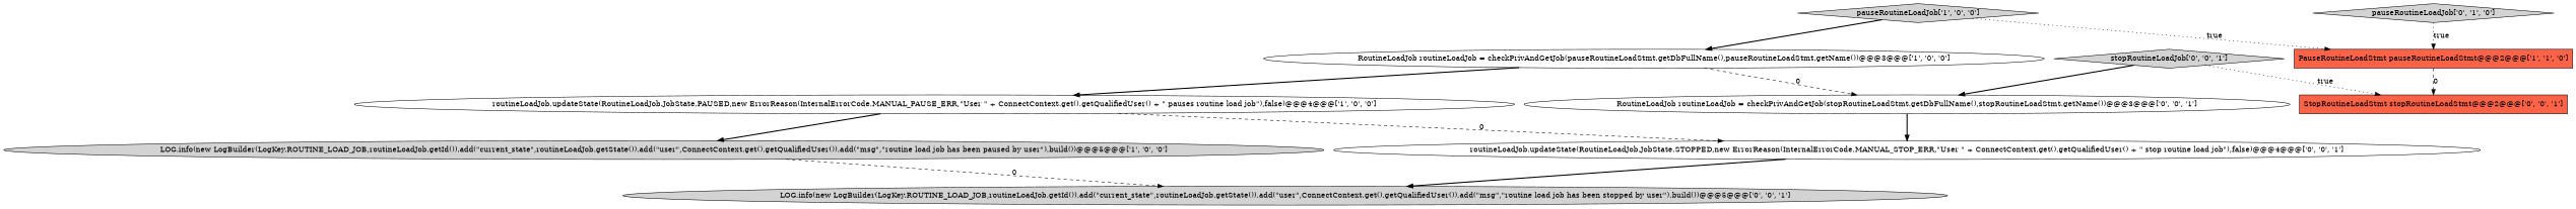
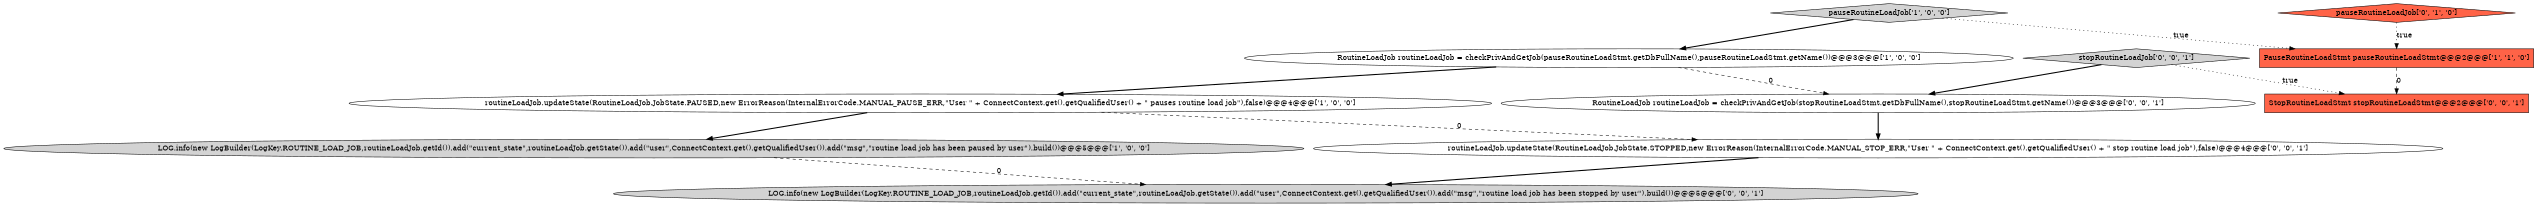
  digraph {
    node [fillcolor=lightgray shape=ellipse style=filled]
    edge [style=bold]
    n1 [label="stopRoutineLoadJob['0', '0', '1']" shape=diamond]
    n2 [fillcolor=white label="RoutineLoadJob routineLoadJob = checkPrivAndGetJob(stopRoutineLoadStmt.getDbFullName(),stopRoutineLoadStmt.getName())@@@3@@@['0', '0', '1']"]
    n3 [fillcolor=tomato label="StopRoutineLoadStmt stopRoutineLoadStmt@@@2@@@['0', '0', '1']" shape=box]
    n4 [fillcolor=white label="routineLoadJob.updateState(RoutineLoadJob.JobState.PAUSED,new ErrorReason(InternalErrorCode.MANUAL_PAUSE_ERR,\"User \" + ConnectContext.get().getQualifiedUser() + \" pauses routine load job\"),false)@@@4@@@['1', '0', '0']"]
    n5 [label="LOG.info(new LogBuilder(LogKey.ROUTINE_LOAD_JOB,routineLoadJob.getId()).add(\"current_state\",routineLoadJob.getState()).add(\"user\",ConnectContext.get().getQualifiedUser()).add(\"msg\",\"routine load job has been paused by user\").build())@@@5@@@['1', '0', '0']"]
    n6 [fillcolor=white label="routineLoadJob.updateState(RoutineLoadJob.JobState.STOPPED,new ErrorReason(InternalErrorCode.MANUAL_STOP_ERR,\"User \" + ConnectContext.get().getQualifiedUser() + \" stop routine load job\"),false)@@@4@@@['0', '0', '1']"]
    n7 [fillcolor=tomato label="PauseRoutineLoadStmt pauseRoutineLoadStmt@@@2@@@['1', '1', '0']" shape=box]
    n8 [label="LOG.info(new LogBuilder(LogKey.ROUTINE_LOAD_JOB,routineLoadJob.getId()).add(\"current_state\",routineLoadJob.getState()).add(\"user\",ConnectContext.get().getQualifiedUser()).add(\"msg\",\"routine load job has been stopped by user\").build())@@@5@@@['0', '0', '1']"]
    n9 [label="pauseRoutineLoadJob['1', '0', '0']" shape=diamond]
    n10 [fillcolor=white label="RoutineLoadJob routineLoadJob = checkPrivAndGetJob(pauseRoutineLoadStmt.getDbFullName(),pauseRoutineLoadStmt.getName())@@@3@@@['1', '0', '0']"]
-   n11 [label="pauseRoutineLoadJob['0', '1', '0']" shape=diamond]
+   n11 [fillcolor=tomato label="pauseRoutineLoadJob['0', '1', '0']" shape=diamond]
    n1 -> n2
    n1 -> n3 [label=true style=dotted]
    n2 -> n6
    n4 -> n5
    n4 -> n6 [label=0 style=dashed]
    n5 -> n8 [label=0 style=dashed]
    n6 -> n8
    n7 -> n3 [label=0 style=dashed]
    n9 -> n7 [label=true style=dotted]
    n9 -> n10
    n10 -> n2 [label=0 style=dashed]
    n10 -> n4
    n11 -> n7 [label=true style=dotted]
  }
